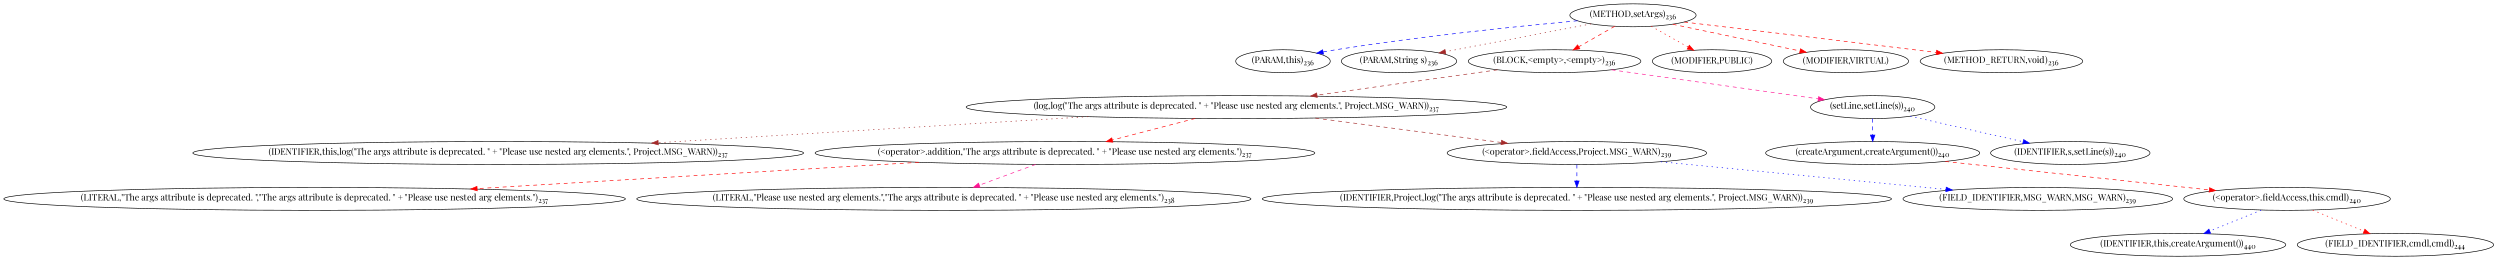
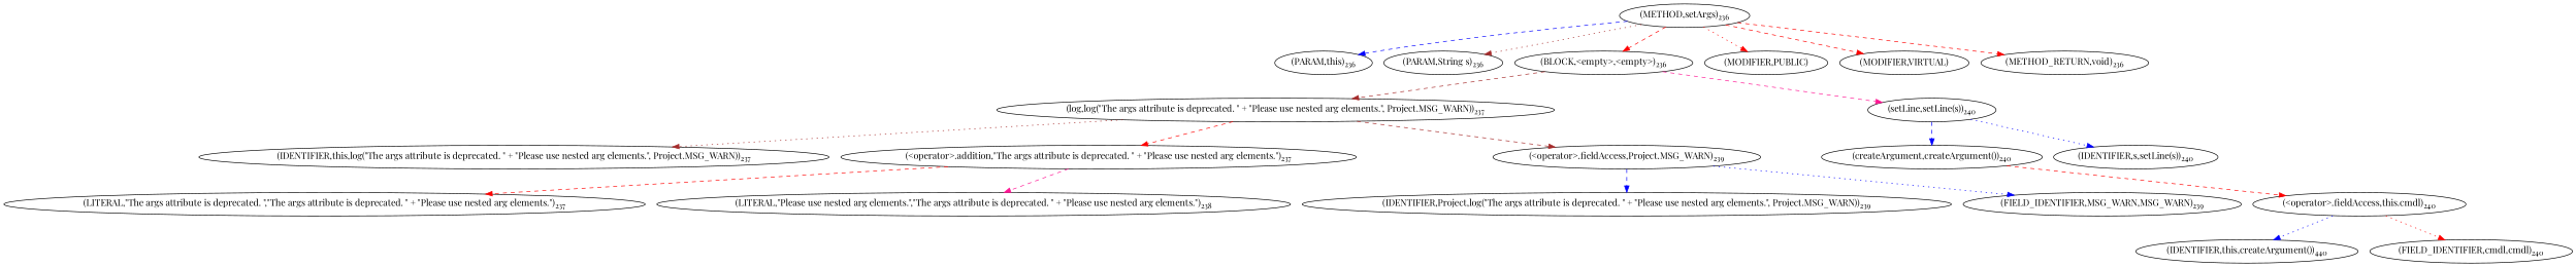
  digraph {
    fontname="Playfair Display"
    node [fontname="Playfair Display"]
    edge [color=red fontname="Playfair Display" style=dashed]
    n1 [label=<(METHOD,setArgs)<SUB>236</SUB>>]
    n2 [label=<(PARAM,this)<SUB>236</SUB>>]
    n3 [label=<(PARAM,String s)<SUB>236</SUB>>]
    n4 [label=<(BLOCK,&lt;empty&gt;,&lt;empty&gt;)<SUB>236</SUB>>]
    n5 [label=<(MODIFIER,PUBLIC)>]
    n6 [label=<(MODIFIER,VIRTUAL)>]
    n7 [label=<(METHOD_RETURN,void)<SUB>236</SUB>>]
    n8 [label=<(log,log(&quot;The args attribute is deprecated. &quot; + &quot;Please use nested arg elements.&quot;, Project.MSG_WARN))<SUB>237</SUB>>]
    n9 [label=<(setLine,setLine(s))<SUB>240</SUB>>]
    n10 [label=<(IDENTIFIER,this,log(&quot;The args attribute is deprecated. &quot; + &quot;Please use nested arg elements.&quot;, Project.MSG_WARN))<SUB>237</SUB>>]
    n11 [label=<(&lt;operator&gt;.addition,&quot;The args attribute is deprecated. &quot; + &quot;Please use nested arg elements.&quot;)<SUB>237</SUB>>]
    n12 [label=<(&lt;operator&gt;.fieldAccess,Project.MSG_WARN)<SUB>239</SUB>>]
    n13 [label=<(createArgument,createArgument())<SUB>240</SUB>>]
    n14 [label=<(IDENTIFIER,s,setLine(s))<SUB>240</SUB>>]
    n15 [label=<(LITERAL,&quot;The args attribute is deprecated. &quot;,&quot;The args attribute is deprecated. &quot; + &quot;Please use nested arg elements.&quot;)<SUB>237</SUB>>]
    n16 [label=<(LITERAL,&quot;Please use nested arg elements.&quot;,&quot;The args attribute is deprecated. &quot; + &quot;Please use nested arg elements.&quot;)<SUB>238</SUB>>]
    n17 [label=<(IDENTIFIER,Project,log(&quot;The args attribute is deprecated. &quot; + &quot;Please use nested arg elements.&quot;, Project.MSG_WARN))<SUB>239</SUB>>]
    n18 [label=<(FIELD_IDENTIFIER,MSG_WARN,MSG_WARN)<SUB>239</SUB>>]
    n19 [label=<(&lt;operator&gt;.fieldAccess,this.cmdl)<SUB>240</SUB>>]
    n20 [label=<(IDENTIFIER,this,createArgument())<SUB>440</SUB>>]
-   n21 [label=<(FIELD_IDENTIFIER,cmdl,cmdl)<SUB>244</SUB>>]
+   n21 [label=<(FIELD_IDENTIFIER,cmdl,cmdl)<SUB>240</SUB>>]
    n1 -> n2 [color=blue]
    n1 -> n3 [color=brown style=dotted]
    n1 -> n4
    n1 -> n5 [style=dotted]
    n1 -> n6
    n1 -> n7
    n4 -> n8 [color=brown]
    n4 -> n9 [color=deeppink]
    n8 -> n10 [color=brown style=dotted]
    n8 -> n11
    n8 -> n12 [color=brown]
    n9 -> n13 [color=blue]
    n9 -> n14 [color=blue style=dotted]
    n11 -> n15
    n11 -> n16 [color=deeppink]
    n12 -> n17 [color=blue]
    n12 -> n18 [color=blue style=dotted]
    n13 -> n19
    n19 -> n20 [color=blue style=dotted]
    n19 -> n21 [style=dotted]
  }
